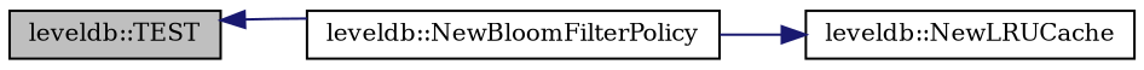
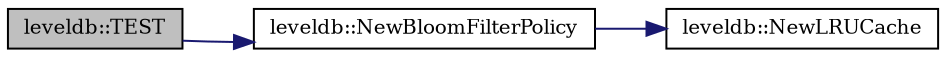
  digraph {
    fontname="DejaVu Serif"
    rankdir=LR
    node [color=black fillcolor=white fontname="DejaVu Serif" fontsize=10 shape=record style=filled]
    edge [color=midnightblue fontname="DejaVu Serif" fontsize=10 labelfontname=Helvetica labelfontsize=10 style=solid]
    n1 [fillcolor=grey75 fontcolor=black height=0.2 label="leveldb::TEST" width=0.4]
    n2 [height=0.2 label="leveldb::NewBloomFilterPolicy" width=0.4]
    n3 [height=0.2 label="leveldb::NewLRUCache" width=0.4]
-   n2 -> n1
+   n1 -> n2
    n2 -> n3
  }
